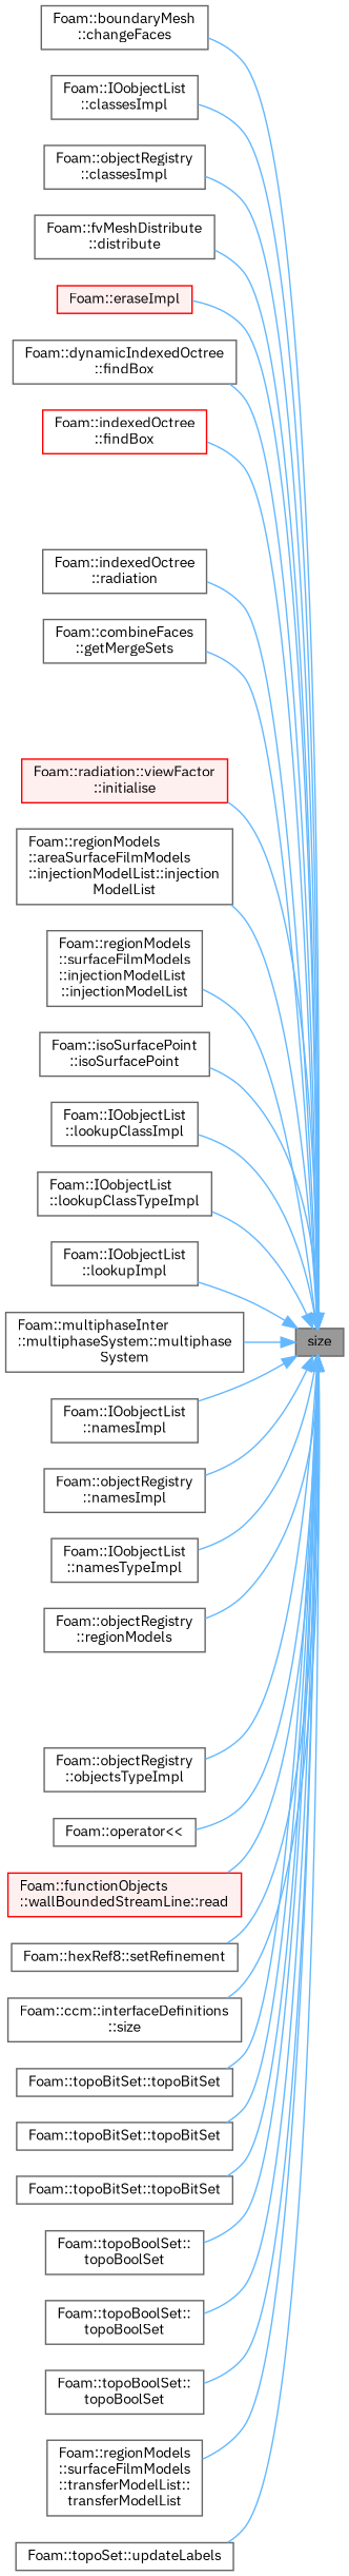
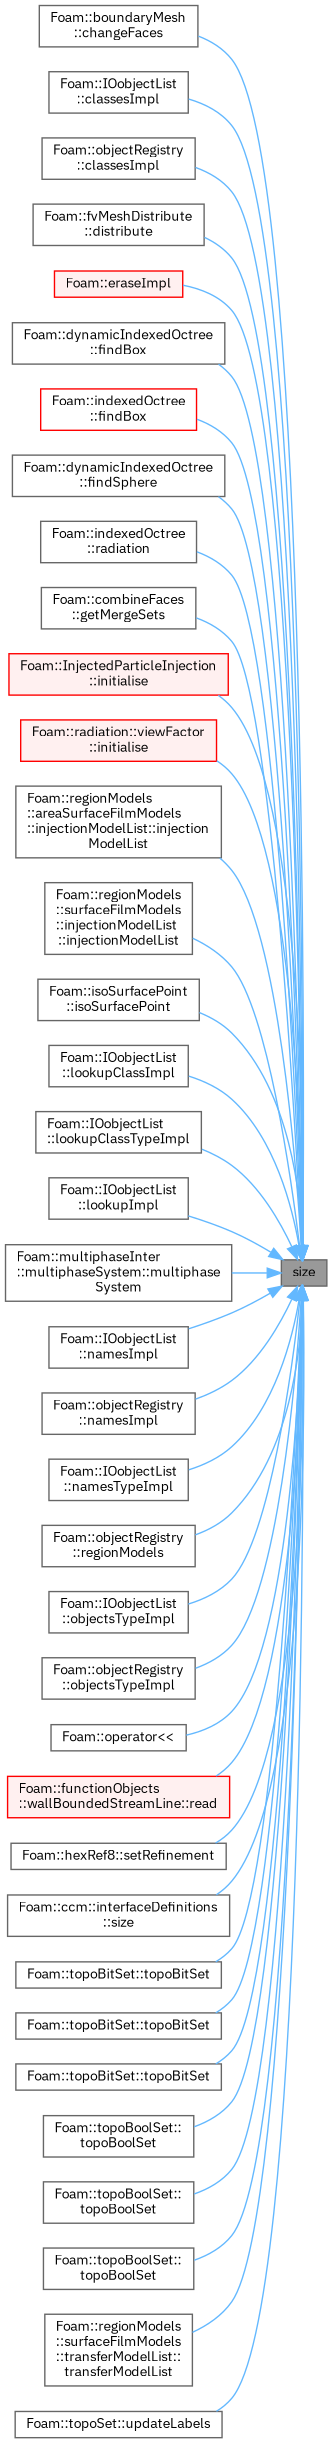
  digraph {
    fontname="IBM Plex Sans"
    rankdir=RL
    node [color=grey40 fillcolor=white fontname="IBM Plex Sans" fontsize=10 shape=box style=filled]
    edge [color=steelblue1 dir=back fontname="IBM Plex Sans" fontsize=10 labelfontname=Helvetica labelfontsize=10 style=solid]
    n1 [color=gray40 fillcolor=grey60 fontcolor=black height=0.2 label=size width=0.4]
    n2 [height=0.2 label="Foam::boundaryMesh\l::changeFaces" width=0.4]
    n3 [height=0.2 label="Foam::IOobjectList\l::classesImpl" width=0.4]
    n4 [height=0.2 label="Foam::objectRegistry\l::classesImpl" width=0.4]
    n5 [height=0.2 label="Foam::fvMeshDistribute\l::distribute" width=0.4]
    n6 [color=red fillcolor="#FFF0F0" height=0.2 label="Foam::eraseImpl" width=0.4]
    n7 [height=0.2 label="Foam::dynamicIndexedOctree\l::findBox" width=0.4]
    n8 [color=red height=0.2 label="Foam::indexedOctree\l::findBox" width=0.4]
+   n9 [height=0.2 label="Foam::dynamicIndexedOctree\l::findSphere" width=0.4]
    n10 [height=0.2 label="Foam::indexedOctree\l::radiation" width=0.4]
    n11 [height=0.2 label="Foam::combineFaces\l::getMergeSets" width=0.4]
+   n12 [color=red fillcolor="#FFF0F0" height=0.2 label="Foam::InjectedParticleInjection\l::initialise" width=0.4]
    n13 [color=red fillcolor="#FFF0F0" height=0.2 label="Foam::radiation::viewFactor\l::initialise" width=0.4]
    n14 [height=0.2 label="Foam::regionModels\l::areaSurfaceFilmModels\l::injectionModelList::injection\lModelList" width=0.4]
    n15 [height=0.2 label="Foam::regionModels\l::surfaceFilmModels\l::injectionModelList\l::injectionModelList" width=0.4]
    n16 [height=0.2 label="Foam::isoSurfacePoint\l::isoSurfacePoint" width=0.4]
    n17 [height=0.2 label="Foam::IOobjectList\l::lookupClassImpl" width=0.4]
    n18 [height=0.2 label="Foam::IOobjectList\l::lookupClassTypeImpl" width=0.4]
    n19 [height=0.2 label="Foam::IOobjectList\l::lookupImpl" width=0.4]
    n20 [height=0.2 label="Foam::multiphaseInter\l::multiphaseSystem::multiphase\lSystem" width=0.4]
    n21 [height=0.2 label="Foam::IOobjectList\l::namesImpl" width=0.4]
    n22 [height=0.2 label="Foam::objectRegistry\l::namesImpl" width=0.4]
    n23 [height=0.2 label="Foam::IOobjectList\l::namesTypeImpl" width=0.4]
    n24 [height=0.2 label="Foam::objectRegistry\l::regionModels" width=0.4]
+   n25 [height=0.2 label="Foam::IOobjectList\l::objectsTypeImpl" width=0.4]
    n26 [height=0.2 label="Foam::objectRegistry\l::objectsTypeImpl" width=0.4]
    n27 [height=0.2 label="Foam::operator\<\<" width=0.4]
    n28 [color=red fillcolor="#FFF0F0" height=0.2 label="Foam::functionObjects\l::wallBoundedStreamLine::read" width=0.4]
    n29 [height=0.2 label="Foam::hexRef8::setRefinement" width=0.4]
    n30 [height=0.2 label="Foam::ccm::interfaceDefinitions\l::size" width=0.4]
    n31 [height=0.2 label="Foam::topoBitSet::topoBitSet" width=0.4]
    n32 [height=0.2 label="Foam::topoBitSet::topoBitSet" width=0.4]
    n33 [height=0.2 label="Foam::topoBitSet::topoBitSet" width=0.4]
    n34 [height=0.2 label="Foam::topoBoolSet::\ltopoBoolSet" width=0.4]
    n35 [height=0.2 label="Foam::topoBoolSet::\ltopoBoolSet" width=0.4]
    n36 [height=0.2 label="Foam::topoBoolSet::\ltopoBoolSet" width=0.4]
    n37 [height=0.2 label="Foam::regionModels\l::surfaceFilmModels\l::transferModelList::\ltransferModelList" width=0.4]
    n38 [height=0.2 label="Foam::topoSet::updateLabels" width=0.4]
    n1 -> n2
    n1 -> n3
    n1 -> n4
    n1 -> n5
    n1 -> n6
    n1 -> n7
    n1 -> n8
+   n1 -> n9
    n1 -> n10
    n1 -> n11
+   n1 -> n12
    n1 -> n13
    n1 -> n14
    n1 -> n15
    n1 -> n16
    n1 -> n17
    n1 -> n18
    n1 -> n19
    n1 -> n20
    n1 -> n21
    n1 -> n22
    n1 -> n23
    n1 -> n24
+   n1 -> n25
    n1 -> n26
    n1 -> n27
    n1 -> n28
    n1 -> n29
    n1 -> n30
    n1 -> n31
    n1 -> n32
    n1 -> n33
    n1 -> n34
    n1 -> n35
    n1 -> n36
    n1 -> n37
    n1 -> n38
  }
